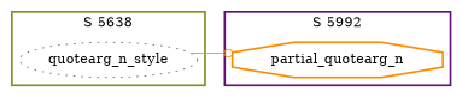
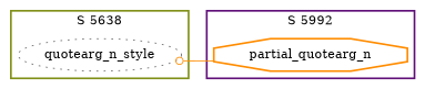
  digraph {
    rankdir=LR
    n1 [color=gray40 label=quotearg_n_style shape=ellipse style=dotted]
    n2 [color=darkorange label=partial_quotearg_n shape=octagon style=bold]
    subgraph cluster_1 {
      color="#809018"
      label="S 5638"
      style=bold
      n1
    }
    subgraph cluster_2 {
      color="#601078"
      label="S 5992"
      style=bold
      n2
    }
-   n1 -> n2 [color=darkorange arrowhead=odot]
+   n2 -> n1 [color=darkorange arrowhead=odot]
  }
